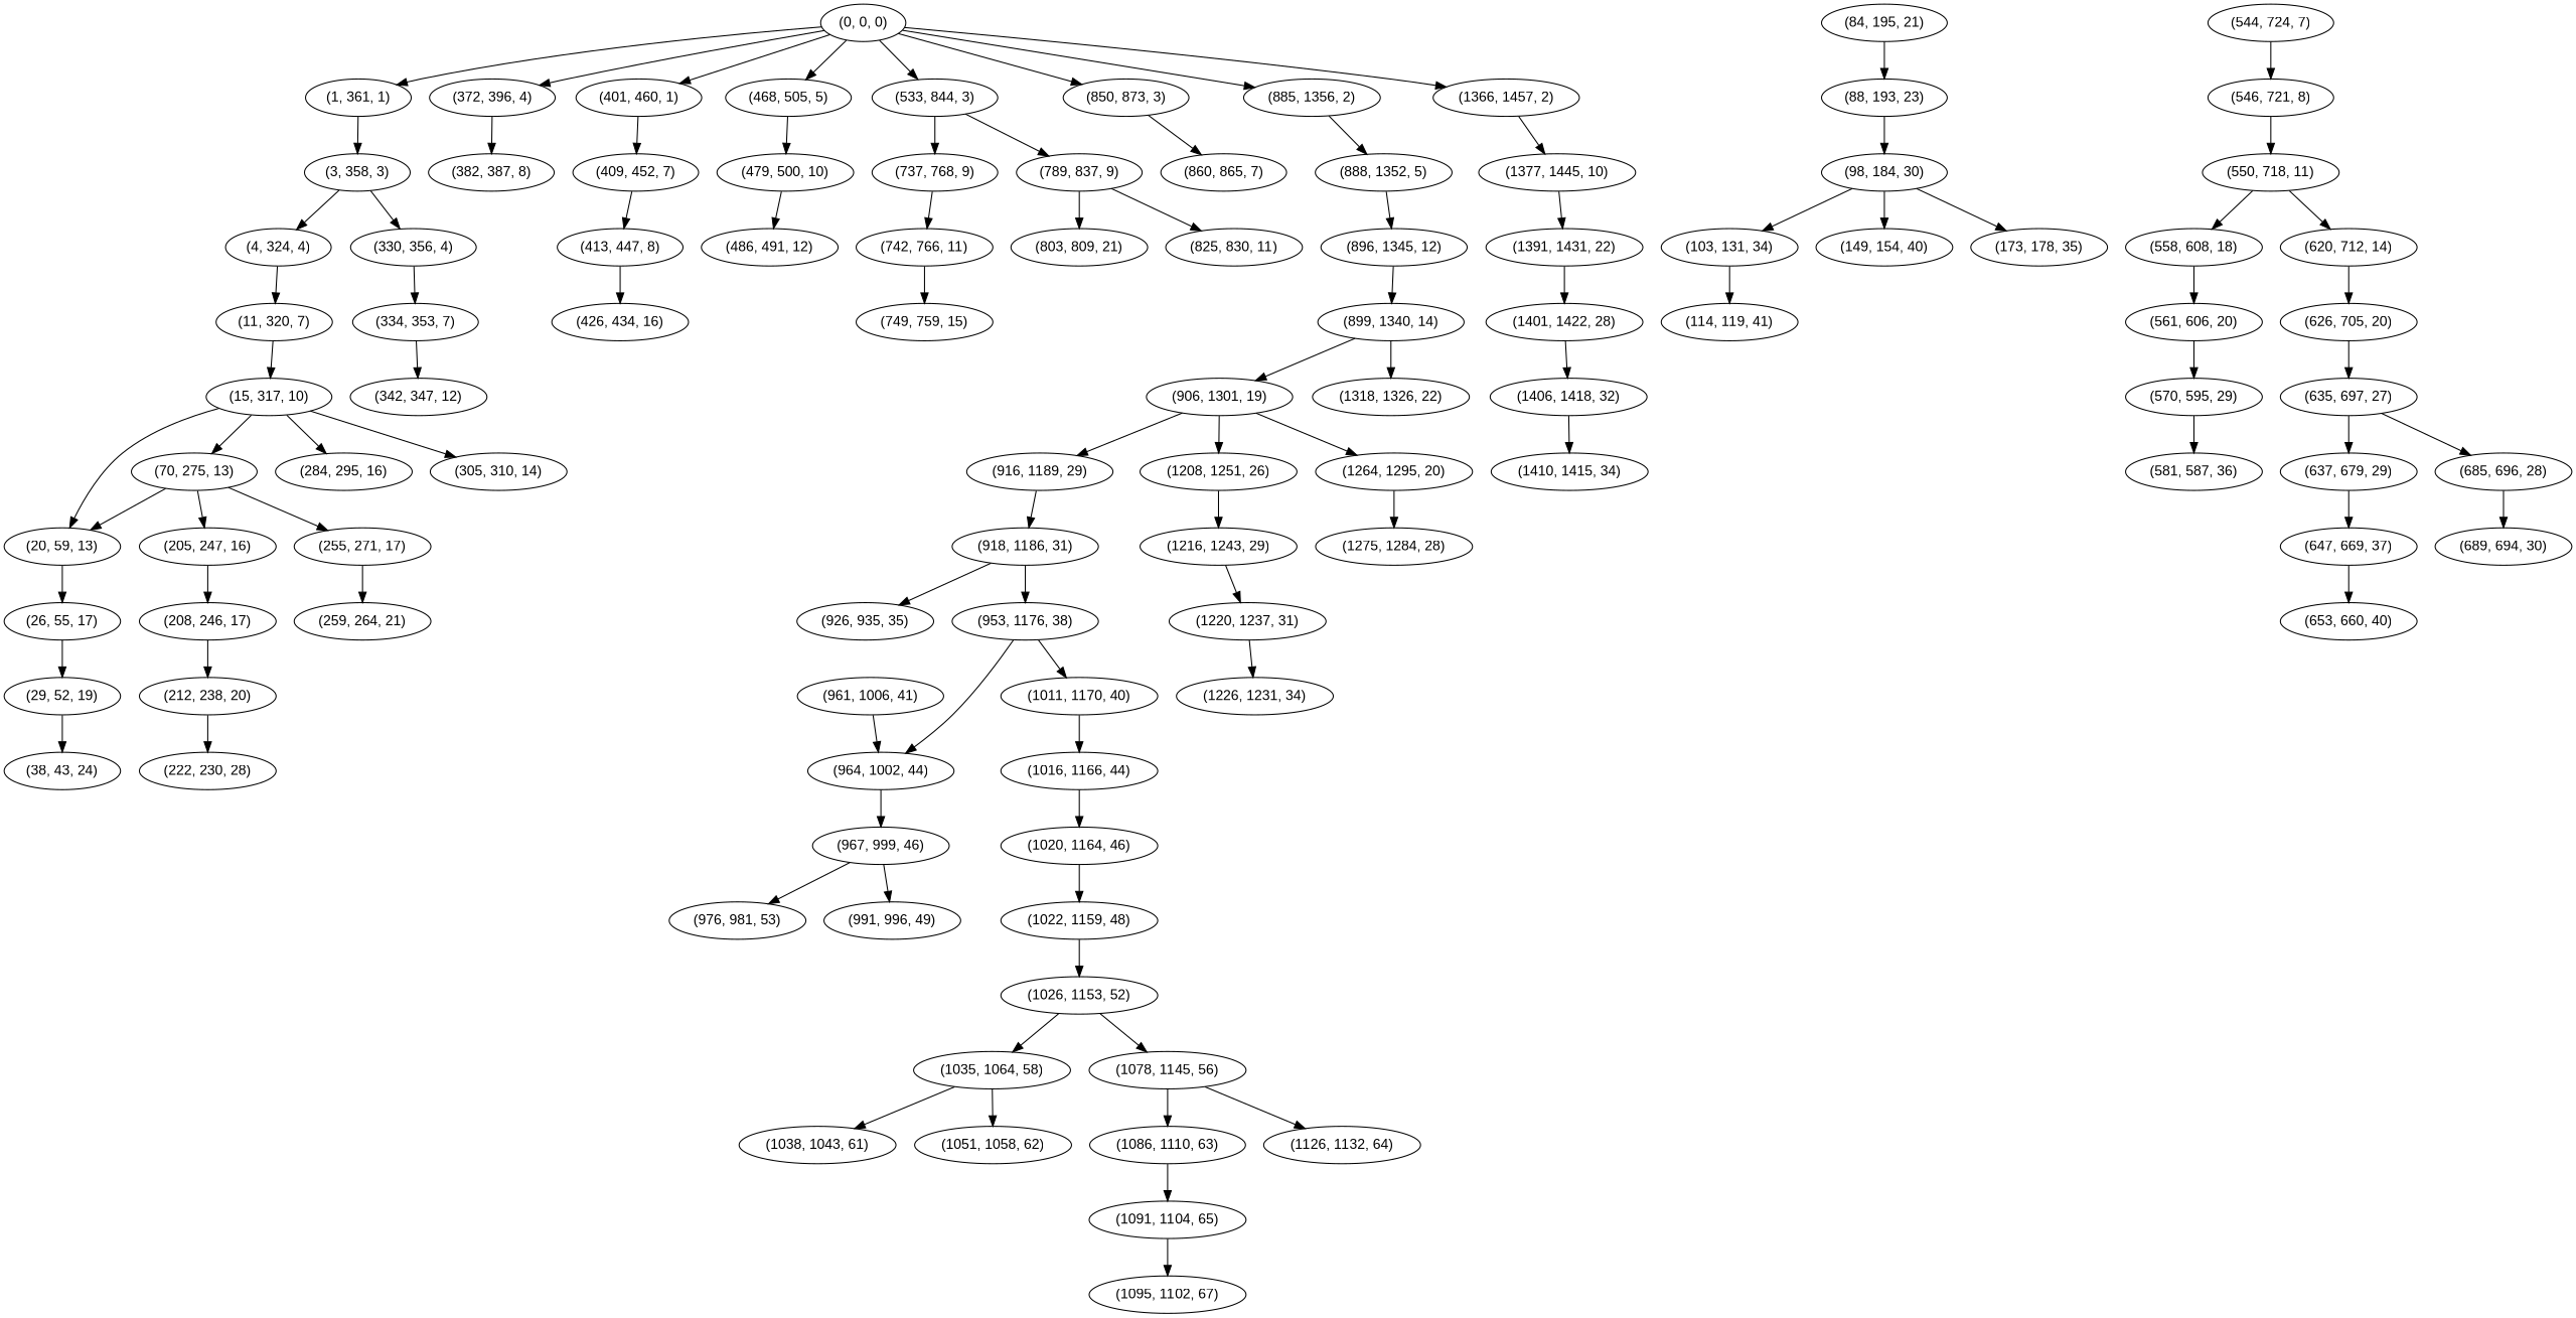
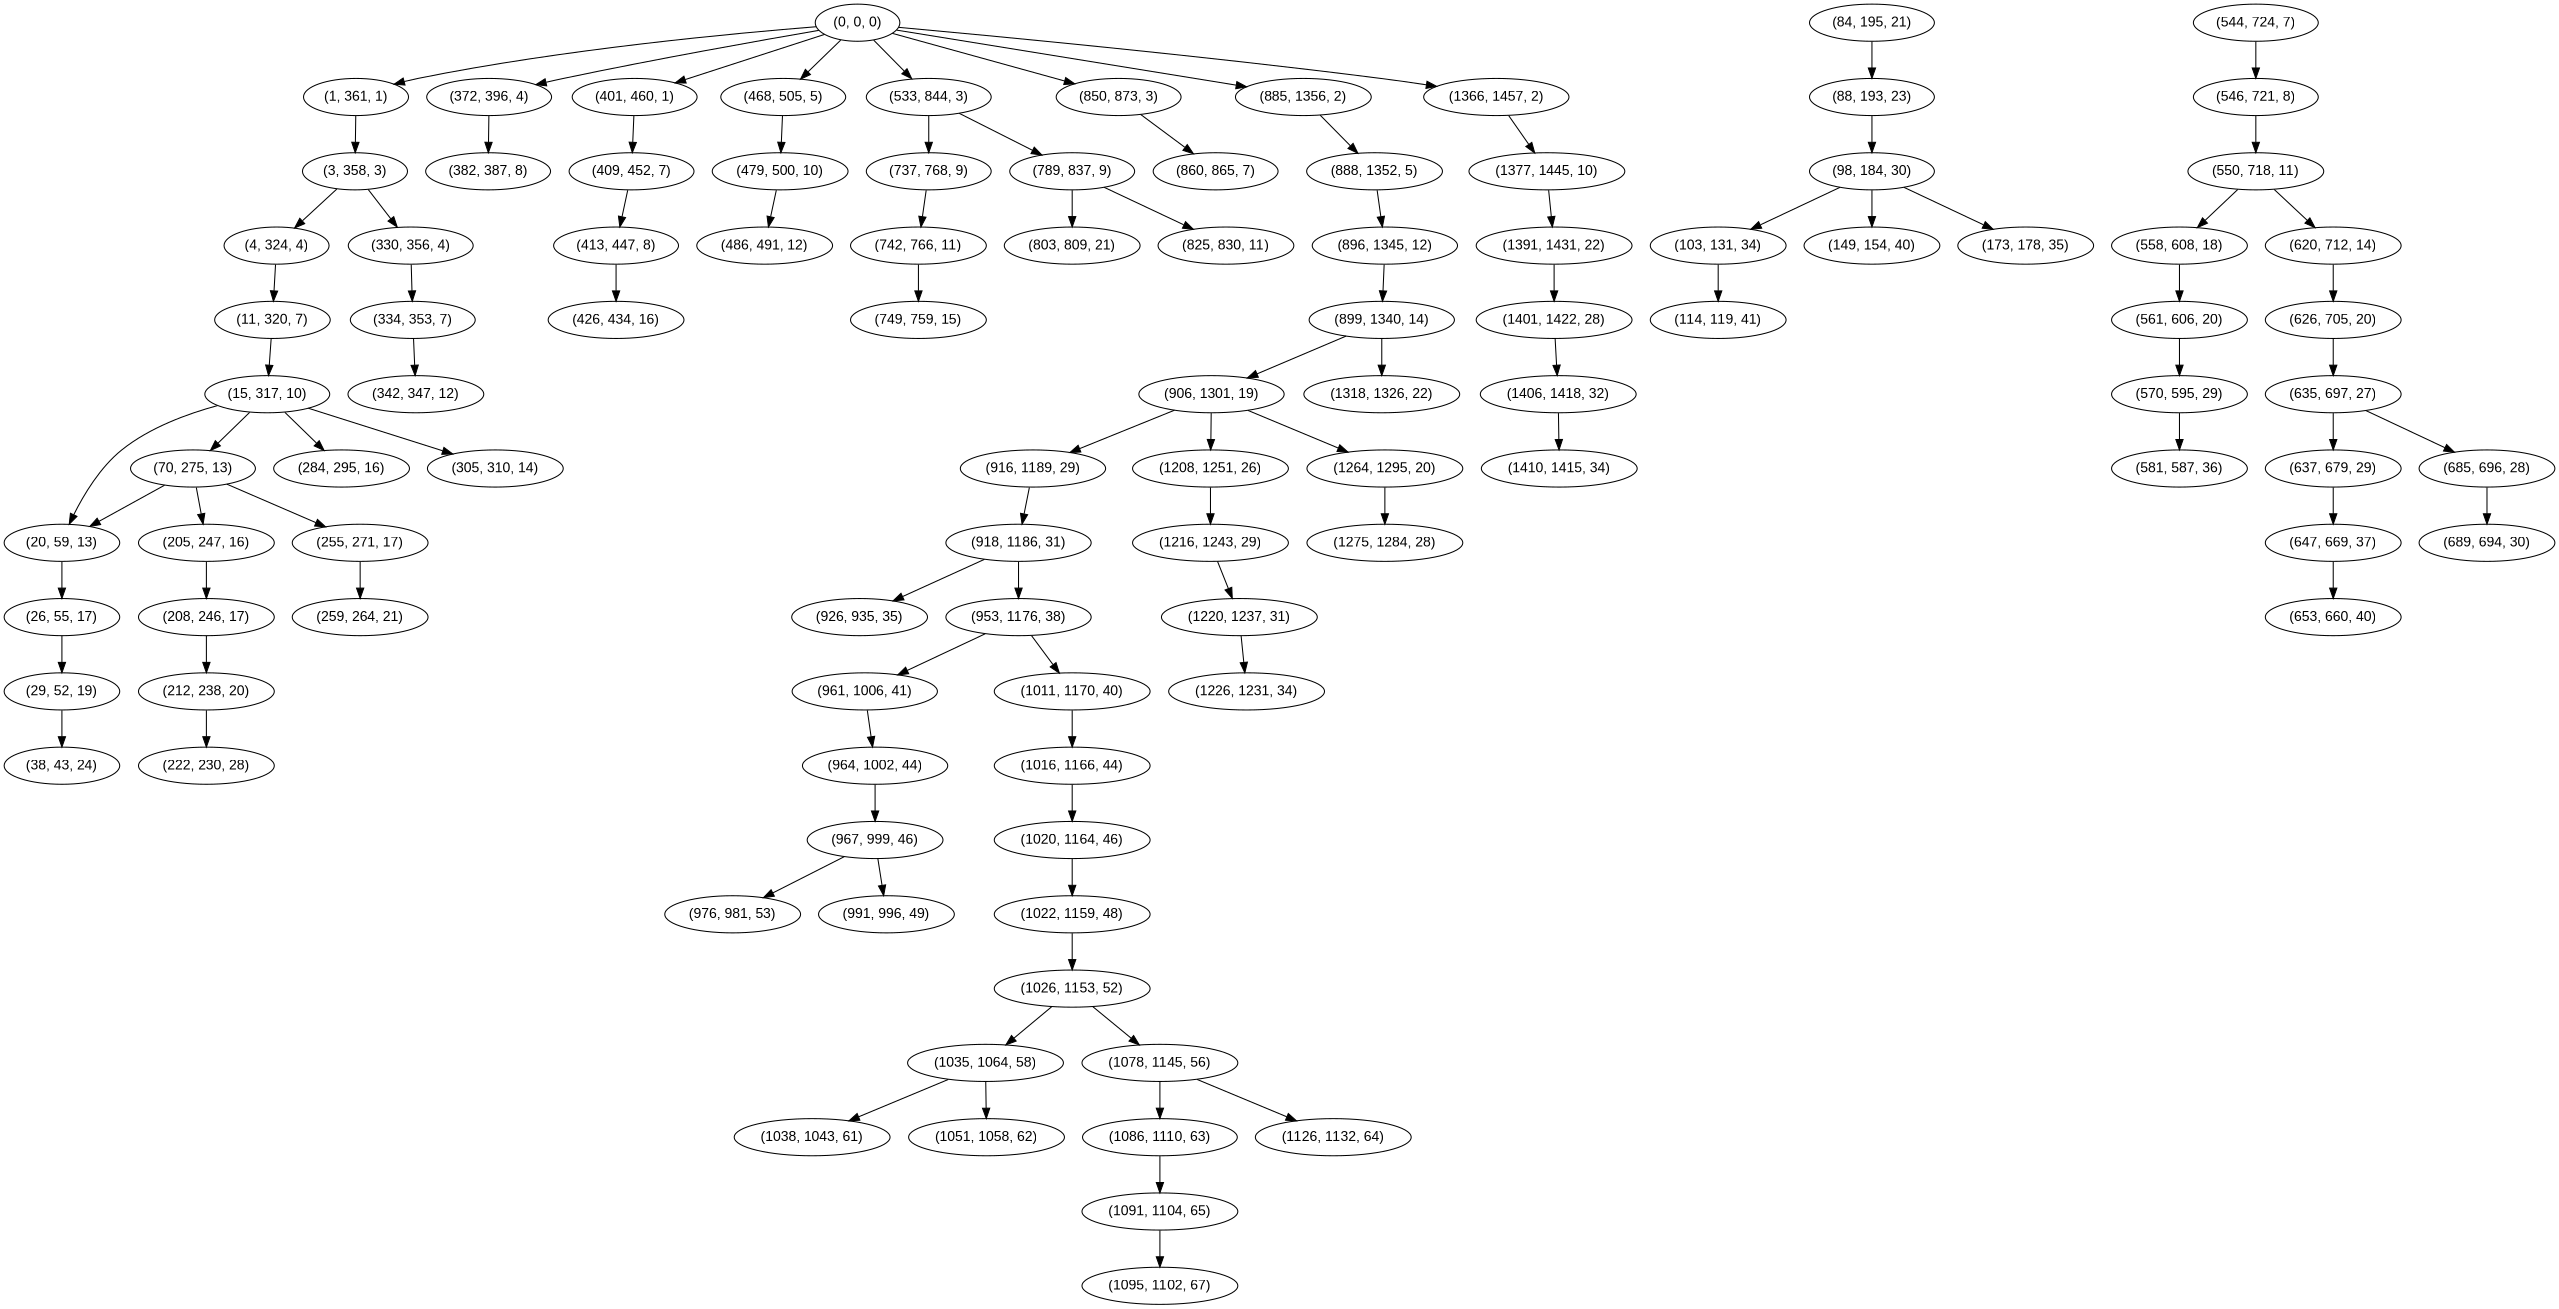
  digraph {
    fontname="Liberation Sans"
    node [fontname="Liberation Sans"]
    edge [fontname="Liberation Sans"]
    "(0, 0, 0)"
    "(1, 361, 1)"
    "(372, 396, 4)"
    "(401, 460, 1)"
    "(468, 505, 5)"
    "(533, 844, 3)"
    "(850, 873, 3)"
    "(885, 1356, 2)"
    "(1366, 1457, 2)"
    "(3, 358, 3)"
    "(382, 387, 8)"
    "(409, 452, 7)"
    "(479, 500, 10)"
    "(737, 768, 9)"
    "(789, 837, 9)"
    "(860, 865, 7)"
    "(888, 1352, 5)"
    "(1377, 1445, 10)"
    "(4, 324, 4)"
    "(330, 356, 4)"
    "(11, 320, 7)"
    "(334, 353, 7)"
    "(15, 317, 10)"
    "(20, 59, 13)"
    "(70, 275, 13)"
    "(284, 295, 16)"
    "(305, 310, 14)"
    "(26, 55, 17)"
    "(205, 247, 16)"
    "(255, 271, 17)"
    "(29, 52, 19)"
    "(38, 43, 24)"
    "(84, 195, 21)"
    "(88, 193, 23)"
    "(208, 246, 17)"
    "(259, 264, 21)"
    "(98, 184, 30)"
    "(103, 131, 34)"
    "(149, 154, 40)"
    "(173, 178, 35)"
    "(114, 119, 41)"
    "(212, 238, 20)"
    "(222, 230, 28)"
    "(342, 347, 12)"
    "(413, 447, 8)"
    "(426, 434, 16)"
    "(486, 491, 12)"
    "(544, 724, 7)"
    "(546, 721, 8)"
    "(742, 766, 11)"
    "(803, 809, 21)"
    "(825, 830, 11)"
    "(550, 718, 11)"
    "(558, 608, 18)"
    "(620, 712, 14)"
    "(561, 606, 20)"
    "(626, 705, 20)"
    "(570, 595, 29)"
    "(581, 587, 36)"
    "(635, 697, 27)"
    "(637, 679, 29)"
    "(685, 696, 28)"
    "(647, 669, 37)"
    "(689, 694, 30)"
    "(653, 660, 40)"
    "(749, 759, 15)"
    "(896, 1345, 12)"
    "(899, 1340, 14)"
    "(906, 1301, 19)"
    "(1318, 1326, 22)"
    "(916, 1189, 29)"
    "(1208, 1251, 26)"
    "(1264, 1295, 20)"
    "(918, 1186, 31)"
    "(1216, 1243, 29)"
    "(1275, 1284, 28)"
    "(926, 935, 35)"
    "(953, 1176, 38)"
    "(961, 1006, 41)"
    "(1011, 1170, 40)"
    "(964, 1002, 44)"
    "(1016, 1166, 44)"
    "(967, 999, 46)"
    "(976, 981, 53)"
    "(991, 996, 49)"
    "(1020, 1164, 46)"
    "(1022, 1159, 48)"
    "(1026, 1153, 52)"
    "(1035, 1064, 58)"
    "(1078, 1145, 56)"
    "(1038, 1043, 61)"
    "(1051, 1058, 62)"
    "(1086, 1110, 63)"
    "(1126, 1132, 64)"
    "(1091, 1104, 65)"
    "(1095, 1102, 67)"
    "(1220, 1237, 31)"
    "(1226, 1231, 34)"
    "(1391, 1431, 22)"
    "(1401, 1422, 28)"
    "(1406, 1418, 32)"
    "(1410, 1415, 34)"
    "(0, 0, 0)" -> "(1, 361, 1)"
    "(0, 0, 0)" -> "(372, 396, 4)"
    "(0, 0, 0)" -> "(401, 460, 1)"
    "(0, 0, 0)" -> "(468, 505, 5)"
    "(0, 0, 0)" -> "(533, 844, 3)"
    "(0, 0, 0)" -> "(850, 873, 3)"
    "(0, 0, 0)" -> "(885, 1356, 2)"
    "(0, 0, 0)" -> "(1366, 1457, 2)"
    "(1, 361, 1)" -> "(3, 358, 3)"
    "(372, 396, 4)" -> "(382, 387, 8)"
    "(401, 460, 1)" -> "(409, 452, 7)"
    "(468, 505, 5)" -> "(479, 500, 10)"
    "(533, 844, 3)" -> "(737, 768, 9)"
    "(533, 844, 3)" -> "(789, 837, 9)"
    "(850, 873, 3)" -> "(860, 865, 7)"
    "(885, 1356, 2)" -> "(888, 1352, 5)"
    "(1366, 1457, 2)" -> "(1377, 1445, 10)"
    "(3, 358, 3)" -> "(4, 324, 4)"
    "(3, 358, 3)" -> "(330, 356, 4)"
    "(409, 452, 7)" -> "(413, 447, 8)"
    "(479, 500, 10)" -> "(486, 491, 12)"
    "(737, 768, 9)" -> "(742, 766, 11)"
    "(789, 837, 9)" -> "(803, 809, 21)"
    "(789, 837, 9)" -> "(825, 830, 11)"
    "(888, 1352, 5)" -> "(896, 1345, 12)"
    "(1377, 1445, 10)" -> "(1391, 1431, 22)"
    "(4, 324, 4)" -> "(11, 320, 7)"
    "(330, 356, 4)" -> "(334, 353, 7)"
    "(11, 320, 7)" -> "(15, 317, 10)"
    "(334, 353, 7)" -> "(342, 347, 12)"
    "(15, 317, 10)" -> "(20, 59, 13)"
    "(15, 317, 10)" -> "(70, 275, 13)"
    "(15, 317, 10)" -> "(284, 295, 16)"
    "(15, 317, 10)" -> "(305, 310, 14)"
    "(20, 59, 13)" -> "(26, 55, 17)"
    "(70, 275, 13)" -> "(20, 59, 13)"
    "(70, 275, 13)" -> "(205, 247, 16)"
    "(70, 275, 13)" -> "(255, 271, 17)"
    "(26, 55, 17)" -> "(29, 52, 19)"
    "(205, 247, 16)" -> "(208, 246, 17)"
    "(255, 271, 17)" -> "(259, 264, 21)"
    "(29, 52, 19)" -> "(38, 43, 24)"
    "(84, 195, 21)" -> "(88, 193, 23)"
    "(88, 193, 23)" -> "(98, 184, 30)"
    "(208, 246, 17)" -> "(212, 238, 20)"
    "(98, 184, 30)" -> "(103, 131, 34)"
    "(98, 184, 30)" -> "(149, 154, 40)"
    "(98, 184, 30)" -> "(173, 178, 35)"
    "(103, 131, 34)" -> "(114, 119, 41)"
    "(212, 238, 20)" -> "(222, 230, 28)"
    "(413, 447, 8)" -> "(426, 434, 16)"
    "(544, 724, 7)" -> "(546, 721, 8)"
    "(546, 721, 8)" -> "(550, 718, 11)"
    "(742, 766, 11)" -> "(749, 759, 15)"
    "(550, 718, 11)" -> "(558, 608, 18)"
    "(550, 718, 11)" -> "(620, 712, 14)"
    "(558, 608, 18)" -> "(561, 606, 20)"
    "(620, 712, 14)" -> "(626, 705, 20)"
    "(561, 606, 20)" -> "(570, 595, 29)"
    "(626, 705, 20)" -> "(635, 697, 27)"
    "(570, 595, 29)" -> "(581, 587, 36)"
    "(635, 697, 27)" -> "(637, 679, 29)"
    "(635, 697, 27)" -> "(685, 696, 28)"
    "(637, 679, 29)" -> "(647, 669, 37)"
    "(685, 696, 28)" -> "(689, 694, 30)"
    "(647, 669, 37)" -> "(653, 660, 40)"
    "(896, 1345, 12)" -> "(899, 1340, 14)"
    "(899, 1340, 14)" -> "(906, 1301, 19)"
    "(899, 1340, 14)" -> "(1318, 1326, 22)"
    "(906, 1301, 19)" -> "(916, 1189, 29)"
    "(906, 1301, 19)" -> "(1208, 1251, 26)"
    "(906, 1301, 19)" -> "(1264, 1295, 20)"
    "(916, 1189, 29)" -> "(918, 1186, 31)"
    "(1208, 1251, 26)" -> "(1216, 1243, 29)"
    "(1264, 1295, 20)" -> "(1275, 1284, 28)"
    "(918, 1186, 31)" -> "(926, 935, 35)"
    "(918, 1186, 31)" -> "(953, 1176, 38)"
    "(1216, 1243, 29)" -> "(1220, 1237, 31)"
-   "(953, 1176, 38)" -> "(964, 1002, 44)"
+   "(953, 1176, 38)" -> "(961, 1006, 41)"
    "(953, 1176, 38)" -> "(1011, 1170, 40)"
    "(961, 1006, 41)" -> "(964, 1002, 44)"
    "(1011, 1170, 40)" -> "(1016, 1166, 44)"
    "(964, 1002, 44)" -> "(967, 999, 46)"
    "(1016, 1166, 44)" -> "(1020, 1164, 46)"
    "(967, 999, 46)" -> "(976, 981, 53)"
    "(967, 999, 46)" -> "(991, 996, 49)"
    "(1020, 1164, 46)" -> "(1022, 1159, 48)"
    "(1022, 1159, 48)" -> "(1026, 1153, 52)"
    "(1026, 1153, 52)" -> "(1035, 1064, 58)"
    "(1026, 1153, 52)" -> "(1078, 1145, 56)"
    "(1035, 1064, 58)" -> "(1038, 1043, 61)"
    "(1035, 1064, 58)" -> "(1051, 1058, 62)"
    "(1078, 1145, 56)" -> "(1086, 1110, 63)"
    "(1078, 1145, 56)" -> "(1126, 1132, 64)"
    "(1086, 1110, 63)" -> "(1091, 1104, 65)"
    "(1091, 1104, 65)" -> "(1095, 1102, 67)"
    "(1220, 1237, 31)" -> "(1226, 1231, 34)"
    "(1391, 1431, 22)" -> "(1401, 1422, 28)"
    "(1401, 1422, 28)" -> "(1406, 1418, 32)"
    "(1406, 1418, 32)" -> "(1410, 1415, 34)"
  }
